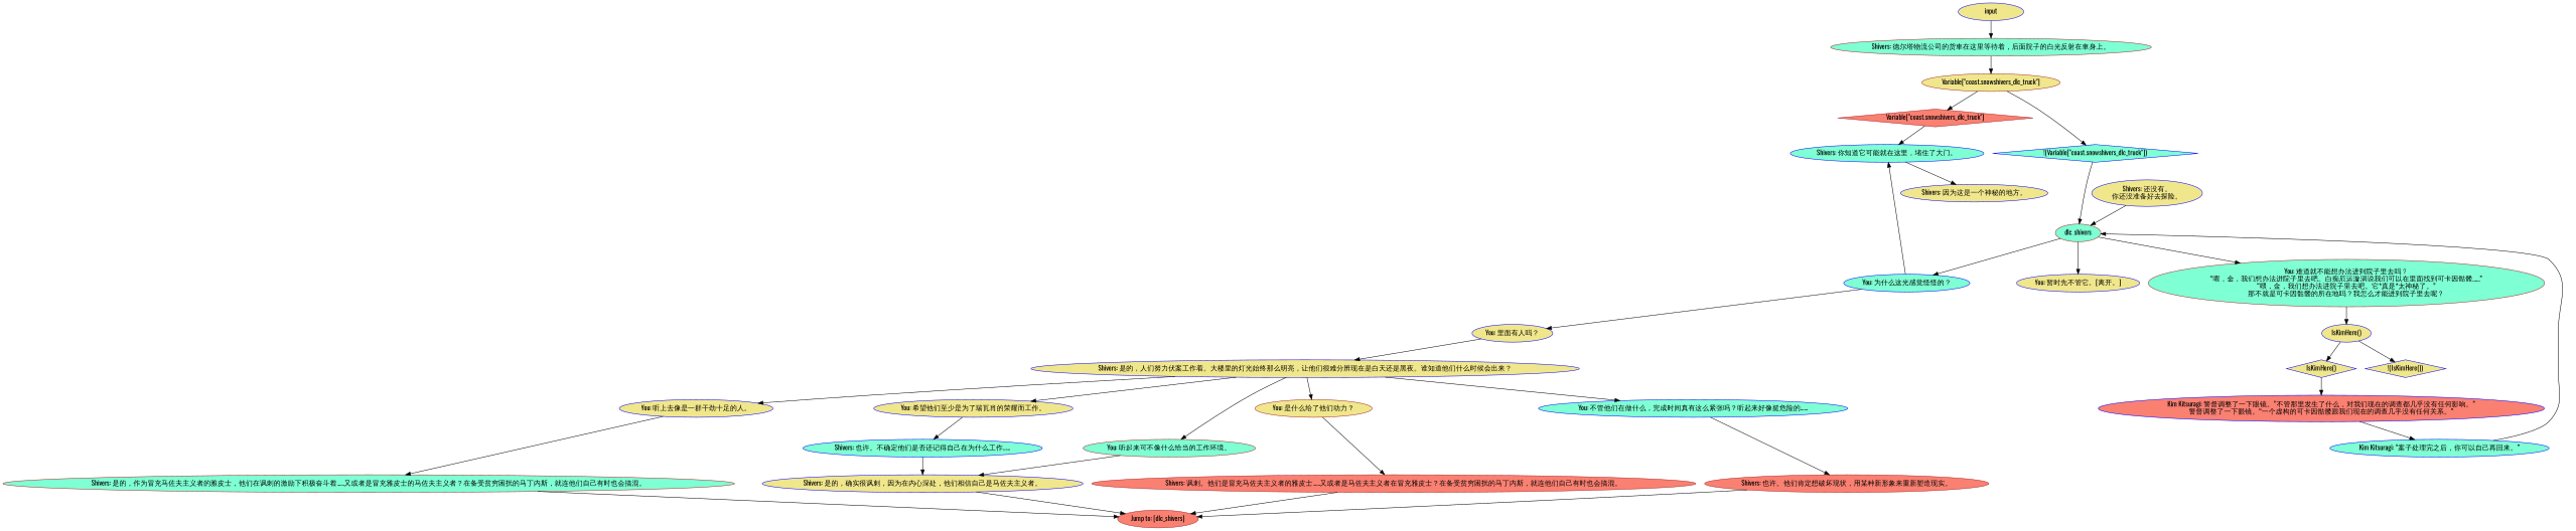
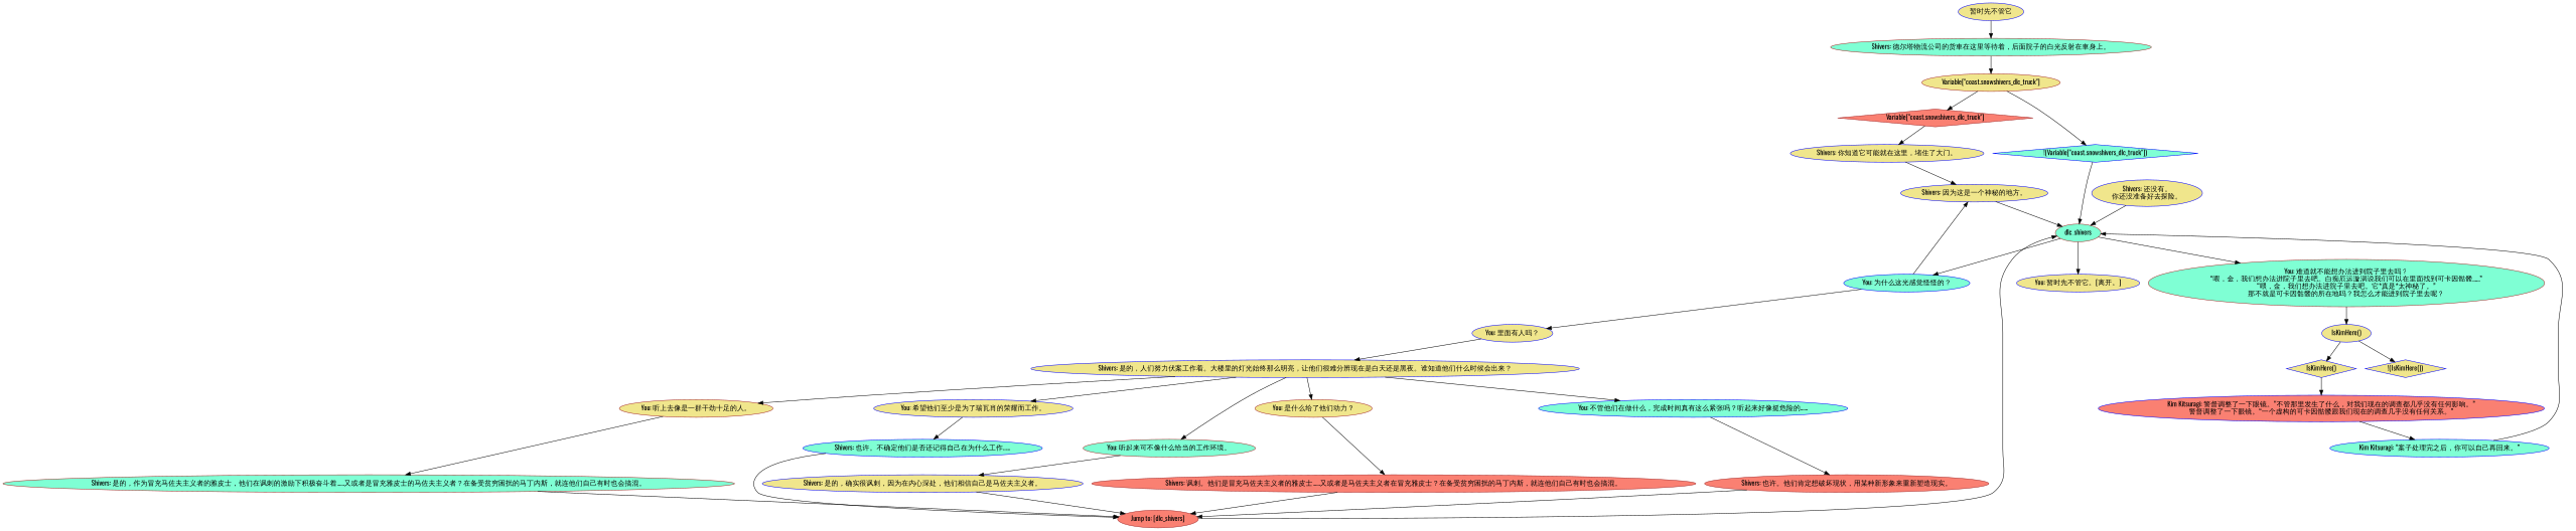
  digraph {
    fontname=Oswald
    node [color=blue fillcolor=khaki fontname=Oswald style=filled]
    edge [fontname=Oswald]
-   n1 [label=input]
+   n1 [label="暂时先不管它"]
    n2 [color=brown fillcolor=aquamarine label="Shivers: 德尔塔物流公司的货車在这里等待着，后面院子的白光反射在車身上。"]
    n3 [color=brown label="Variable[\"coast.snowshivers_dlc_truck\"]"]
    n4 [label="Shivers: 是的，确实很讽刺，因为在内心深处，他们相信自己是马佐夫主义者。"]
    n5 [color=brown fillcolor=salmon label="Jump to: [dlc_shivers]"]
    n6 [color=brown fillcolor=aquamarine label=dlc_shivers]
    n7 [color=brown fillcolor=salmon label="Shivers: 讽刺。他们是冒充马佐夫主义者的雅皮士……又或者是马佐夫主义者在冒充雅皮士？在备受贫穷困扰的马丁内斯，就连他们自己有时也会搞混。"]
-   n8 [label="You: 听上去像是一群干劲十足的人。"]
+   n8 [color=brown label="You: 听上去像是一群干劲十足的人。"]
    n9 [color=brown fillcolor=aquamarine label="Shivers: 是的，作为冒充马佐夫主义者的雅皮士，他们在讽刺的激励下积极奋斗着……又或者是冒充雅皮士的马佐夫主义者？在备受贫穷困扰的马丁内斯，就连他们自己有时也会搞混。"]
    n10 [label="IsKimHere()"]
    n11 [label="IsKimHere()" shape=diamond]
    n12 [label="!(IsKimHere())" shape=diamond]
    n13 [fillcolor=salmon label="Kim Kitsuragi: 警督调整了一下眼镜。“不管那里发生了什么，对我们现在的调查都几乎没有任何影响。”\n警督调整了一下眼镜。“一个虚构的可卡因骷髅跟我们现在的调查几乎没有任何关系。”"]
    n14 [fillcolor=aquamarine label="Kim Kitsuragi: “案子处理完之后，你可以自己再回来。”"]
    n15 [label="Shivers: 还没有。\n你还没准备好去探险。"]
    n16 [label="You: 暂时先不管它。[离开。]"]
    n17 [label="You: 希望他们至少是为了瑞瓦肖的荣耀而工作。"]
    n18 [fillcolor=aquamarine label="Shivers: 也许。不确定他们是否还记得自己在为什么工作……"]
    n19 [fillcolor=aquamarine label="You: 为什么这光感觉怪怪的？"]
    n20 [color=brown fillcolor=aquamarine label="You: 难道就不能想办法进到院子里去吗？\n“喂，金，我们想办法进院子里去吧。白痴厄运漩涡说我们可以在里面找到可卡因骷髅……”\n“喂，金，我们想办法进院子里去吧。它*真是*太神秘了。”\n那不就是可卡因骷髅的所在地吗？我怎么才能进到院子里去呢？"]
    n21 [label="You: 里面有人吗？"]
    n22 [label="Shivers: 因为这是一个神秘的地方。"]
    n23 [label="Shivers: 是的，人们努力伏案工作着。大楼里的灯光始终那么明亮，让他们很难分辨现在是白天还是黑夜。谁知道他们什么时候会出来？"]
    n24 [color=brown fillcolor=aquamarine label="You: 听起来可不像什么恰当的工作环境。"]
    n25 [color=brown fillcolor=salmon label="Shivers: 也许。他们肯定想破坏现状，用某种新形象来重新塑造现实。"]
-   n26 [fillcolor=aquamarine label="Shivers: 你知道它可能就在这里，堵住了大门。"]
+   n26 [label="Shivers: 你知道它可能就在这里，堵住了大门。"]
    n27 [color=brown fillcolor=salmon label="Variable[\"coast.snowshivers_dlc_truck\"]" shape=diamond]
    n28 [fillcolor=aquamarine label="!(Variable[\"coast.snowshivers_dlc_truck\"])" shape=diamond]
    n29 [color=brown label="You: 是什么给了他们动力？"]
    n30 [fillcolor=aquamarine label="You: 不管他们在做什么，完成时间真有这么紧张吗？听起来好像挺危险的……"]
    n1 -> n2
    n2 -> n3
    n3 -> n27
    n3 -> n28
    n4 -> n5
+   n5 -> n6
    n6 -> n16
    n6 -> n19
    n6 -> n20
    n7 -> n5
    n8 -> n9
    n9 -> n5
    n10 -> n11
    n10 -> n12
    n11 -> n13
    n13 -> n14
    n14 -> n6
    n15 -> n6
    n17 -> n18
-   n18 -> n4
+   n18 -> n5
    n19 -> n21
-   n19 -> n26
+   n19 -> n22
    n20 -> n10
    n21 -> n23
+   n22 -> n6
    n23 -> n8
    n23 -> n17
    n23 -> n24
    n23 -> n29
    n23 -> n30
    n24 -> n4
    n25 -> n5
    n26 -> n22
    n27 -> n26
    n28 -> n6
    n29 -> n7
    n30 -> n25
  }
